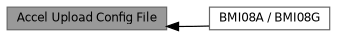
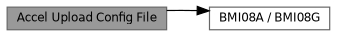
  digraph {
    rankdir=LR
    node [fontname=Helvetica fontsize=10 shape=box style=filled]
    n1 [color=gray40 fillcolor=grey60 fontcolor=black height=0.2 label="Accel Upload Config File" width=0.4]
    n2 [color=grey40 fillcolor=white height=0.2 label="BMI08A / BMI08G" width=0.4]
-   n1 -> n2 [dir=back fontname=Helvetica fontsize=10 labelfontname=Helvetica labelfontsize=10 shape=plaintext style=solid]
+   n2 -> n1 [dir=back fontname=Helvetica fontsize=10 labelfontname=Helvetica labelfontsize=10 shape=plaintext style=solid]
  }
